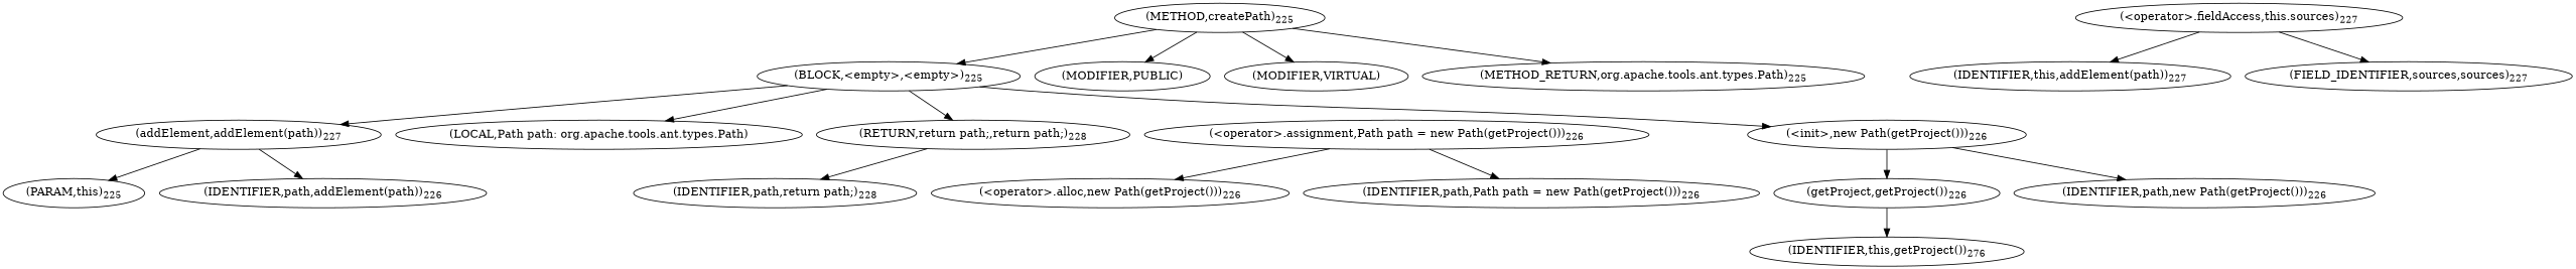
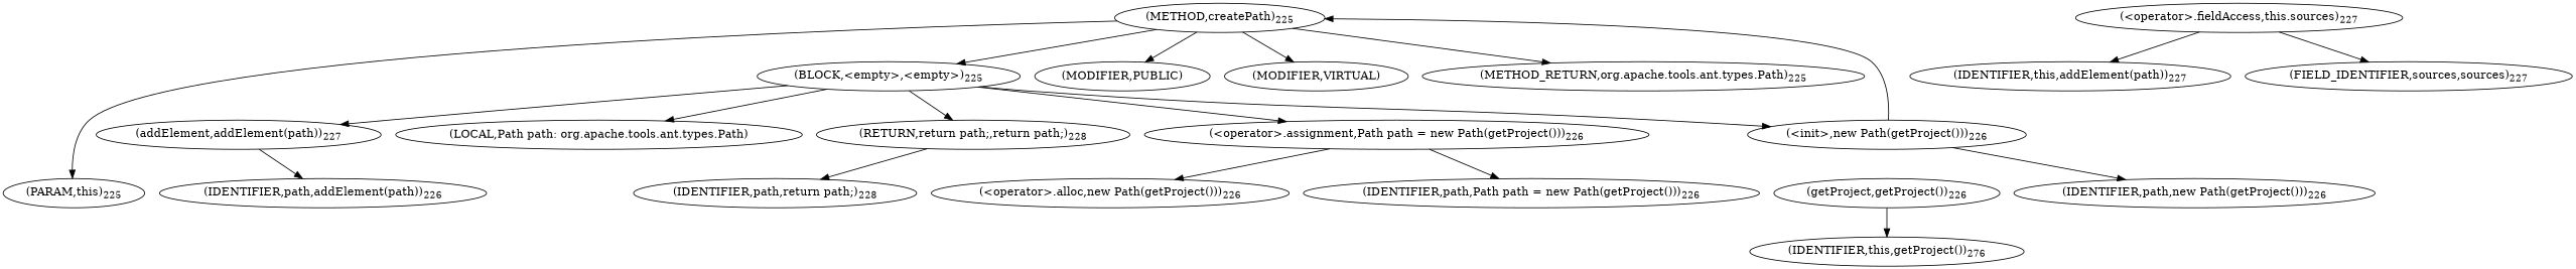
  digraph {
    n1 [label=<(METHOD,createPath)<SUB>225</SUB>>]
    n2 [label=<(PARAM,this)<SUB>225</SUB>>]
    n3 [label=<(BLOCK,&lt;empty&gt;,&lt;empty&gt;)<SUB>225</SUB>>]
    n4 [label=<(MODIFIER,PUBLIC)>]
    n5 [label=<(MODIFIER,VIRTUAL)>]
    n6 [label=<(METHOD_RETURN,org.apache.tools.ant.types.Path)<SUB>225</SUB>>]
    n7 [label=<(LOCAL,Path path: org.apache.tools.ant.types.Path)>]
    n8 [label=<(&lt;operator&gt;.assignment,Path path = new Path(getProject()))<SUB>226</SUB>>]
    n9 [label=<(&lt;init&gt;,new Path(getProject()))<SUB>226</SUB>>]
    n10 [label=<(addElement,addElement(path))<SUB>227</SUB>>]
    n11 [label=<(RETURN,return path;,return path;)<SUB>228</SUB>>]
    n12 [label=<(IDENTIFIER,path,Path path = new Path(getProject()))<SUB>226</SUB>>]
    n13 [label=<(&lt;operator&gt;.alloc,new Path(getProject()))<SUB>226</SUB>>]
    n14 [label=<(IDENTIFIER,path,new Path(getProject()))<SUB>226</SUB>>]
    n15 [label=<(getProject,getProject())<SUB>226</SUB>>]
    n16 [label=<(IDENTIFIER,path,addElement(path))<SUB>226</SUB>>]
    n17 [label=<(IDENTIFIER,path,return path;)<SUB>228</SUB>>]
    n18 [label=<(IDENTIFIER,this,getProject())<SUB>276</SUB>>]
    n19 [label=<(&lt;operator&gt;.fieldAccess,this.sources)<SUB>227</SUB>>]
    n20 [label=<(IDENTIFIER,this,addElement(path))<SUB>227</SUB>>]
    n21 [label=<(FIELD_IDENTIFIER,sources,sources)<SUB>227</SUB>>]
-   n10 -> n2
+   n1 -> n2
    n1 -> n3
    n1 -> n4
    n1 -> n5
    n1 -> n6
    n3 -> n7
+   n3 -> n8
    n3 -> n9
    n3 -> n10
    n3 -> n11
    n8 -> n12
    n8 -> n13
    n9 -> n14
-   n9 -> n15
+   n9 -> n1
    n10 -> n16
    n11 -> n17
    n15 -> n18
    n19 -> n20
    n19 -> n21
  }
